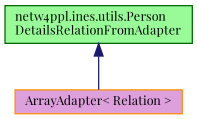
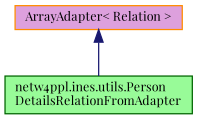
  digraph {
    fontname="Playfair Display"
    node [fontname="Playfair Display" fontsize=10 shape=record style=filled]
    n1 [color=darkgreen fillcolor=palegreen fontcolor=black height=0.2 label="netw4ppl.ines.utils.Person\lDetailsRelationFromAdapter" width=0.4]
    n2 [color=darkorange fillcolor=plum height=0.2 label="ArrayAdapter\< Relation \>" width=0.4]
-   n1 -> n2 [color=midnightblue dir=back fontname="Playfair Display" fontsize=10 labelfontname=Helvetica labelfontsize=10 style=solid]
+   n2 -> n1 [color=midnightblue dir=back fontname="Playfair Display" fontsize=10 labelfontname=Helvetica labelfontsize=10 style=solid]
  }
